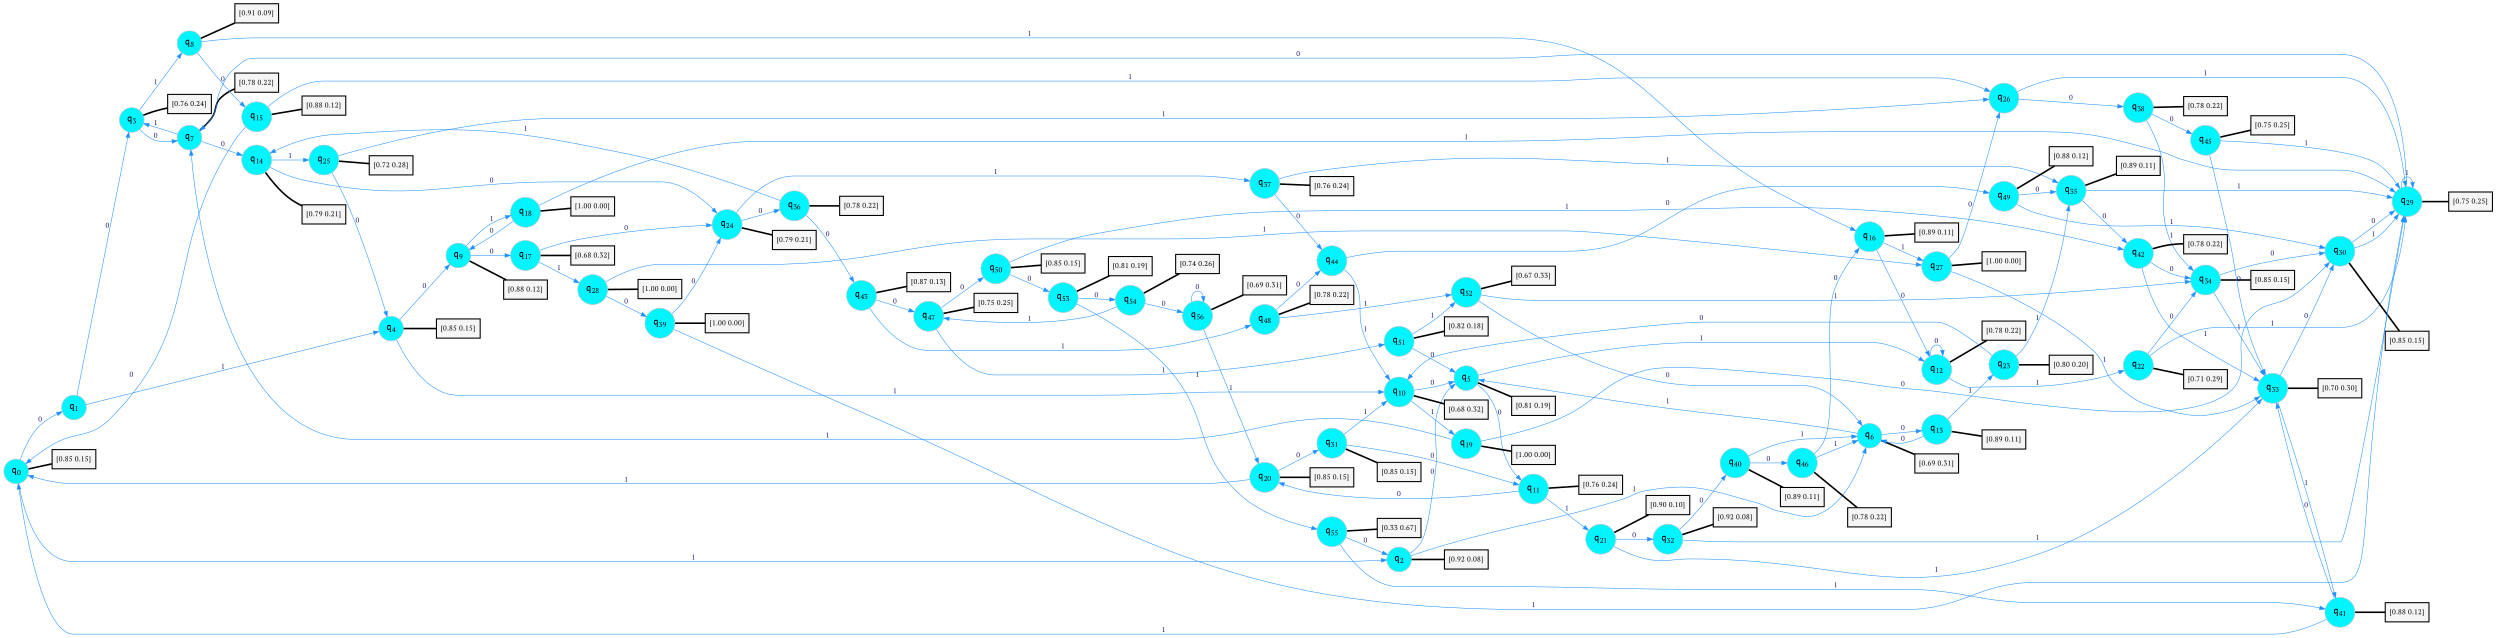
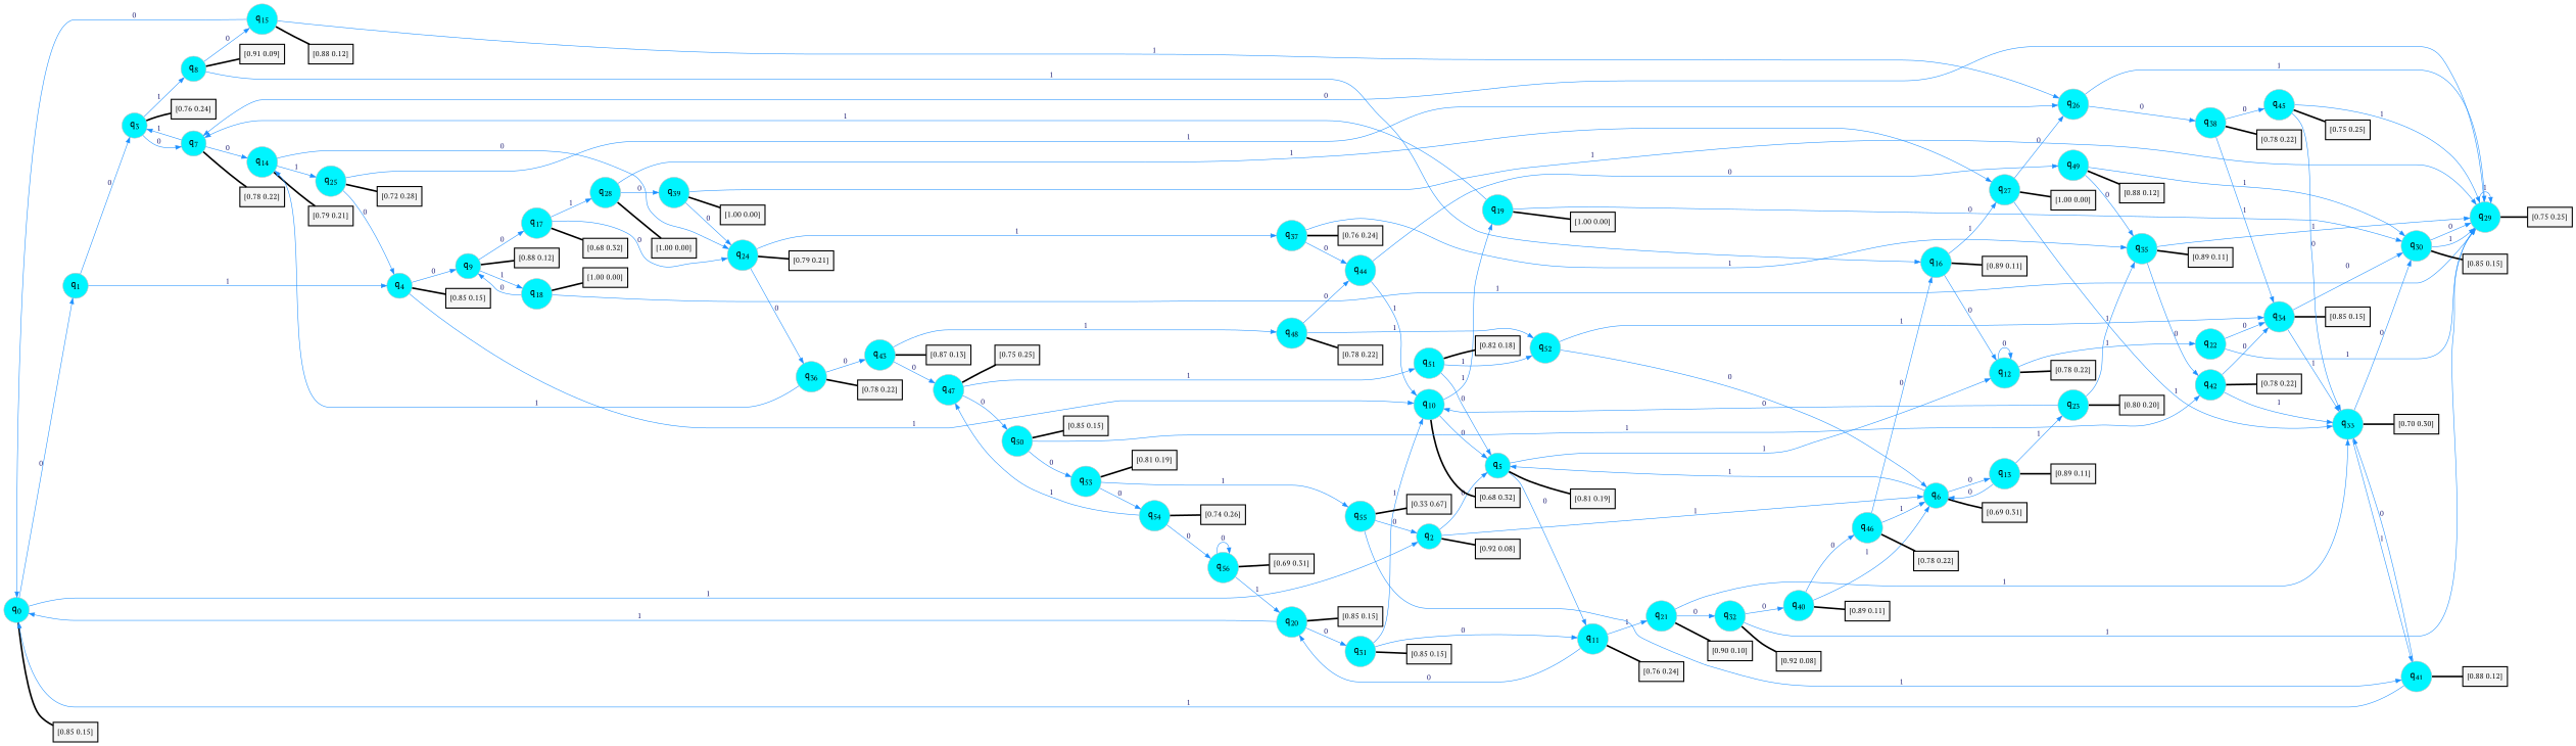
  digraph {
    fontname="PT Serif"
    rankdir=LR
    node [color=gray fillcolor=turquoise1 fontcolor=black fontname="PT Serif" fontsize=16 fontweight=bold shape=circle style=filled]
    edge [arrowsize=1 color=dodgerblue1 fontcolor=midnightblue fontname="PT Serif" fontweight=bold penwidth=1 style=solid weight=20]
    n1 [label=<q<SUB>0</SUB>>]
    n2 [label=<q<SUB>1</SUB>>]
    n3 [label=<q<SUB>2</SUB>>]
    n4 [color=black fillcolor=whitesmoke fontsize=14 label="[0.85 0.15]" penwidth=2 shape=box]
    n5 [label=<q<SUB>3</SUB>>]
    n6 [label=<q<SUB>4</SUB>>]
    n7 [label=<q<SUB>5</SUB>>]
    n8 [label=<q<SUB>6</SUB>>]
    n9 [color=black fillcolor=whitesmoke fontsize=14 label="[0.92 0.08]" penwidth=2 shape=box]
    n10 [label=<q<SUB>7</SUB>>]
    n11 [label=<q<SUB>8</SUB>>]
    n12 [color=black fillcolor=whitesmoke fontsize=14 label="[0.76 0.24]" penwidth=2 shape=box]
    n13 [label=<q<SUB>9</SUB>>]
    n14 [label=<q<SUB>10</SUB>>]
    n15 [color=black fillcolor=whitesmoke fontsize=14 label="[0.85 0.15]" penwidth=2 shape=box]
    n16 [label=<q<SUB>11</SUB>>]
    n17 [label=<q<SUB>12</SUB>>]
    n18 [color=black fillcolor=whitesmoke fontsize=14 label="[0.81 0.19]" penwidth=2 shape=box]
    n19 [label=<q<SUB>13</SUB>>]
    n20 [color=black fillcolor=whitesmoke fontsize=14 label="[0.69 0.31]" penwidth=2 shape=box]
    n21 [label=<q<SUB>14</SUB>>]
    n22 [color=black fillcolor=whitesmoke fontsize=14 label="[0.78 0.22]" penwidth=2 shape=box]
    n23 [label=<q<SUB>15</SUB>>]
    n24 [label=<q<SUB>16</SUB>>]
    n25 [color=black fillcolor=whitesmoke fontsize=14 label="[0.91 0.09]" penwidth=2 shape=box]
    n26 [label=<q<SUB>17</SUB>>]
    n27 [label=<q<SUB>18</SUB>>]
    n28 [color=black fillcolor=whitesmoke fontsize=14 label="[0.88 0.12]" penwidth=2 shape=box]
    n29 [label=<q<SUB>19</SUB>>]
    n30 [color=black fillcolor=whitesmoke fontsize=14 label="[0.68 0.32]" penwidth=2 shape=box]
    n31 [label=<q<SUB>20</SUB>>]
    n32 [label=<q<SUB>21</SUB>>]
    n33 [color=black fillcolor=whitesmoke fontsize=14 label="[0.76 0.24]" penwidth=2 shape=box]
    n34 [label=<q<SUB>22</SUB>>]
    n35 [color=black fillcolor=whitesmoke fontsize=14 label="[0.78 0.22]" penwidth=2 shape=box]
    n36 [label=<q<SUB>23</SUB>>]
    n37 [color=black fillcolor=whitesmoke fontsize=14 label="[0.89 0.11]" penwidth=2 shape=box]
    n38 [label=<q<SUB>24</SUB>>]
    n39 [label=<q<SUB>25</SUB>>]
    n40 [color=black fillcolor=whitesmoke fontsize=14 label="[0.79 0.21]" penwidth=2 shape=box]
    n41 [label=<q<SUB>26</SUB>>]
    n42 [color=black fillcolor=whitesmoke fontsize=14 label="[0.88 0.12]" penwidth=2 shape=box]
    n43 [label=<q<SUB>27</SUB>>]
    n44 [color=black fillcolor=whitesmoke fontsize=14 label="[0.89 0.11]" penwidth=2 shape=box]
    n45 [label=<q<SUB>28</SUB>>]
    n46 [color=black fillcolor=whitesmoke fontsize=14 label="[0.68 0.32]" penwidth=2 shape=box]
    n47 [label=<q<SUB>29</SUB>>]
    n48 [color=black fillcolor=whitesmoke fontsize=14 label="[1.00 0.00]" penwidth=2 shape=box]
    n49 [label=<q<SUB>30</SUB>>]
    n50 [color=black fillcolor=whitesmoke fontsize=14 label="[1.00 0.00]" penwidth=2 shape=box]
    n51 [label=<q<SUB>31</SUB>>]
    n52 [color=black fillcolor=whitesmoke fontsize=14 label="[0.85 0.15]" penwidth=2 shape=box]
    n53 [label=<q<SUB>32</SUB>>]
    n54 [label=<q<SUB>33</SUB>>]
    n55 [color=black fillcolor=whitesmoke fontsize=14 label="[0.90 0.10]" penwidth=2 shape=box]
    n56 [label=<q<SUB>34</SUB>>]
-   n57 [color=black fillcolor=whitesmoke fontsize=14 label="[0.71 0.29]" penwidth=2 shape=box]
    n58 [label=<q<SUB>35</SUB>>]
    n59 [color=black fillcolor=whitesmoke fontsize=14 label="[0.80 0.20]" penwidth=2 shape=box]
    n60 [label=<q<SUB>36</SUB>>]
    n61 [label=<q<SUB>37</SUB>>]
    n62 [color=black fillcolor=whitesmoke fontsize=14 label="[0.79 0.21]" penwidth=2 shape=box]
    n63 [color=black fillcolor=whitesmoke fontsize=14 label="[0.72 0.28]" penwidth=2 shape=box]
    n64 [label=<q<SUB>38</SUB>>]
    n65 [color=black fillcolor=whitesmoke fontsize=14 label="[1.00 0.00]" penwidth=2 shape=box]
    n66 [label=<q<SUB>39</SUB>>]
    n67 [color=black fillcolor=whitesmoke fontsize=14 label="[1.00 0.00]" penwidth=2 shape=box]
    n68 [color=black fillcolor=whitesmoke fontsize=14 label="[0.75 0.25]" penwidth=2 shape=box]
    n69 [color=black fillcolor=whitesmoke fontsize=14 label="[0.85 0.15]" penwidth=2 shape=box]
    n70 [color=black fillcolor=whitesmoke fontsize=14 label="[0.85 0.15]" penwidth=2 shape=box]
    n71 [label=<q<SUB>40</SUB>>]
    n72 [color=black fillcolor=whitesmoke fontsize=14 label="[0.92 0.08]" penwidth=2 shape=box]
    n73 [label=<q<SUB>41</SUB>>]
    n74 [color=black fillcolor=whitesmoke fontsize=14 label="[0.70 0.30]" penwidth=2 shape=box]
    n75 [color=black fillcolor=whitesmoke fontsize=14 label="[0.85 0.15]" penwidth=2 shape=box]
    n76 [label=<q<SUB>42</SUB>>]
    n77 [color=black fillcolor=whitesmoke fontsize=14 label="[0.89 0.11]" penwidth=2 shape=box]
    n78 [label=<q<SUB>43</SUB>>]
    n79 [color=black fillcolor=whitesmoke fontsize=14 label="[0.78 0.22]" penwidth=2 shape=box]
    n80 [label=<q<SUB>44</SUB>>]
    n81 [color=black fillcolor=whitesmoke fontsize=14 label="[0.76 0.24]" penwidth=2 shape=box]
    n82 [label=<q<SUB>45</SUB>>]
    n83 [color=black fillcolor=whitesmoke fontsize=14 label="[0.78 0.22]" penwidth=2 shape=box]
    n84 [color=black fillcolor=whitesmoke fontsize=14 label="[1.00 0.00]" penwidth=2 shape=box]
    n85 [label=<q<SUB>46</SUB>>]
    n86 [color=black fillcolor=whitesmoke fontsize=14 label="[0.89 0.11]" penwidth=2 shape=box]
    n87 [color=black fillcolor=whitesmoke fontsize=14 label="[0.88 0.12]" penwidth=2 shape=box]
    n88 [color=black fillcolor=whitesmoke fontsize=14 label="[0.78 0.22]" penwidth=2 shape=box]
    n89 [label=<q<SUB>47</SUB>>]
    n90 [label=<q<SUB>48</SUB>>]
    n91 [color=black fillcolor=whitesmoke fontsize=14 label="[0.87 0.13]" penwidth=2 shape=box]
    n92 [label=<q<SUB>49</SUB>>]
    n93 [color=black fillcolor=whitesmoke fontsize=14 label="[0.75 0.25]" penwidth=2 shape=box]
    n94 [color=black fillcolor=whitesmoke fontsize=14 label="[0.78 0.22]" penwidth=2 shape=box]
    n95 [label=<q<SUB>50</SUB>>]
    n96 [label=<q<SUB>51</SUB>>]
    n97 [color=black fillcolor=whitesmoke fontsize=14 label="[0.75 0.25]" penwidth=2 shape=box]
    n98 [label=<q<SUB>52</SUB>>]
    n99 [color=black fillcolor=whitesmoke fontsize=14 label="[0.78 0.22]" penwidth=2 shape=box]
    n100 [color=black fillcolor=whitesmoke fontsize=14 label="[0.88 0.12]" penwidth=2 shape=box]
    n101 [label=<q<SUB>53</SUB>>]
    n102 [color=black fillcolor=whitesmoke fontsize=14 label="[0.85 0.15]" penwidth=2 shape=box]
    n103 [color=black fillcolor=whitesmoke fontsize=14 label="[0.82 0.18]" penwidth=2 shape=box]
-   n104 [color=black fillcolor=whitesmoke fontsize=14 label="[0.67 0.33]" penwidth=2 shape=box]
    n105 [label=<q<SUB>54</SUB>>]
    n106 [label=<q<SUB>55</SUB>>]
    n107 [color=black fillcolor=whitesmoke fontsize=14 label="[0.81 0.19]" penwidth=2 shape=box]
    n108 [label=<q<SUB>56</SUB>>]
    n109 [color=black fillcolor=whitesmoke fontsize=14 label="[0.74 0.26]" penwidth=2 shape=box]
    n110 [color=black fillcolor=whitesmoke fontsize=14 label="[0.33 0.67]" penwidth=2 shape=box]
    n111 [color=black fillcolor=whitesmoke fontsize=14 label="[0.69 0.31]" penwidth=2 shape=box]
    n1 -> n2 [label=0]
    n1 -> n3 [label=1]
    n1 -> n4 [arrowhead=none color=black penwidth=3]
    n2 -> n5 [label=0]
    n2 -> n6 [label=1]
    n3 -> n7 [label=0]
    n3 -> n8 [label=1]
    n3 -> n9 [arrowhead=none color=black penwidth=3]
    n5 -> n10 [label=0]
    n5 -> n11 [label=1]
    n5 -> n12 [arrowhead=none color=black penwidth=3]
    n6 -> n13 [label=0]
    n6 -> n14 [label=1]
    n6 -> n15 [arrowhead=none color=black penwidth=3]
    n7 -> n16 [label=0]
    n7 -> n17 [label=1]
    n7 -> n18 [arrowhead=none color=black penwidth=3]
    n8 -> n7 [label=1]
    n8 -> n19 [label=0]
    n8 -> n20 [arrowhead=none color=black penwidth=3]
    n10 -> n5 [label=1]
    n10 -> n21 [label=0]
    n10 -> n22 [arrowhead=none color=black penwidth=3]
    n11 -> n23 [label=0]
    n11 -> n24 [label=1]
    n11 -> n25 [arrowhead=none color=black penwidth=3]
    n13 -> n26 [label=0]
    n13 -> n27 [label=1]
    n13 -> n28 [arrowhead=none color=black penwidth=3]
    n14 -> n7 [label=0]
    n14 -> n29 [label=1]
    n14 -> n30 [arrowhead=none color=black penwidth=3]
    n16 -> n31 [label=0]
    n16 -> n32 [label=1]
    n16 -> n33 [arrowhead=none color=black penwidth=3]
    n17 -> n17 [label=0]
    n17 -> n34 [label=1]
    n17 -> n35 [arrowhead=none color=black penwidth=3]
    n19 -> n8 [label=0]
    n19 -> n36 [label=1]
    n19 -> n37 [arrowhead=none color=black penwidth=3]
    n21 -> n38 [label=0]
    n21 -> n39 [label=1]
    n21 -> n40 [arrowhead=none color=black penwidth=3]
    n23 -> n1 [label=0]
    n23 -> n41 [label=1]
    n23 -> n42 [arrowhead=none color=black penwidth=3]
    n24 -> n17 [label=0]
    n24 -> n43 [label=1]
    n24 -> n44 [arrowhead=none color=black penwidth=3]
    n26 -> n38 [label=0]
    n26 -> n45 [label=1]
    n26 -> n46 [arrowhead=none color=black penwidth=3]
    n27 -> n13 [label=0]
    n27 -> n47 [label=1]
    n27 -> n48 [arrowhead=none color=black penwidth=3]
    n29 -> n10 [label=1]
    n29 -> n49 [label=0]
    n29 -> n50 [arrowhead=none color=black penwidth=3]
    n31 -> n1 [label=1]
    n31 -> n51 [label=0]
    n31 -> n52 [arrowhead=none color=black penwidth=3]
    n32 -> n53 [label=0]
    n32 -> n54 [label=1]
    n32 -> n55 [arrowhead=none color=black penwidth=3]
    n34 -> n47 [label=1]
    n34 -> n56 [label=0]
-   n34 -> n57 [arrowhead=none color=black penwidth=3]
    n36 -> n14 [label=0]
    n36 -> n58 [label=1]
    n36 -> n59 [arrowhead=none color=black penwidth=3]
    n38 -> n60 [label=0]
    n38 -> n61 [label=1]
    n38 -> n62 [arrowhead=none color=black penwidth=3]
    n39 -> n6 [label=0]
    n39 -> n41 [label=1]
    n39 -> n63 [arrowhead=none color=black penwidth=3]
    n41 -> n47 [label=1]
    n41 -> n64 [label=0]
    n43 -> n41 [label=0]
    n43 -> n54 [label=1]
    n43 -> n65 [arrowhead=none color=black penwidth=3]
    n45 -> n43 [label=1]
    n45 -> n66 [label=0]
    n45 -> n67 [arrowhead=none color=black penwidth=3]
    n47 -> n10 [label=0]
    n47 -> n47 [label=1]
    n47 -> n68 [arrowhead=none color=black penwidth=3]
    n49 -> n47 [label=0]
    n49 -> n47 [label=1]
    n49 -> n69 [arrowhead=none color=black penwidth=3]
    n51 -> n14 [label=1]
    n51 -> n16 [label=0]
    n51 -> n70 [arrowhead=none color=black penwidth=3]
    n53 -> n47 [label=1]
    n53 -> n71 [label=0]
    n53 -> n72 [arrowhead=none color=black penwidth=3]
    n54 -> n49 [label=0]
    n54 -> n73 [label=1]
    n54 -> n74 [arrowhead=none color=black penwidth=3]
    n56 -> n49 [label=0]
    n56 -> n54 [label=1]
    n56 -> n75 [arrowhead=none color=black penwidth=3]
    n58 -> n47 [label=1]
    n58 -> n76 [label=0]
    n58 -> n77 [arrowhead=none color=black penwidth=3]
    n60 -> n21 [label=1]
    n60 -> n78 [label=0]
    n60 -> n79 [arrowhead=none color=black penwidth=3]
    n61 -> n58 [label=1]
    n61 -> n80 [label=0]
    n61 -> n81 [arrowhead=none color=black penwidth=3]
    n64 -> n56 [label=1]
    n64 -> n82 [label=0]
    n64 -> n83 [arrowhead=none color=black penwidth=3]
    n66 -> n38 [label=0]
    n66 -> n47 [label=1]
    n66 -> n84 [arrowhead=none color=black penwidth=3]
    n71 -> n8 [label=1]
    n71 -> n85 [label=0]
    n71 -> n86 [arrowhead=none color=black penwidth=3]
    n73 -> n1 [label=1]
    n73 -> n54 [label=0]
    n73 -> n87 [arrowhead=none color=black penwidth=3]
    n76 -> n54 [label=1]
    n76 -> n56 [label=0]
    n76 -> n88 [arrowhead=none color=black penwidth=3]
    n78 -> n89 [label=0]
    n78 -> n90 [label=1]
    n78 -> n91 [arrowhead=none color=black penwidth=3]
    n80 -> n14 [label=1]
    n80 -> n92 [label=0]
    n82 -> n47 [label=1]
    n82 -> n54 [label=0]
    n82 -> n93 [arrowhead=none color=black penwidth=3]
    n85 -> n8 [label=1]
    n85 -> n24 [label=0]
    n85 -> n94 [arrowhead=none color=black penwidth=3]
    n89 -> n95 [label=0]
    n89 -> n96 [label=1]
    n89 -> n97 [arrowhead=none color=black penwidth=3]
    n90 -> n80 [label=0]
    n90 -> n98 [label=1]
    n90 -> n99 [arrowhead=none color=black penwidth=3]
    n92 -> n49 [label=1]
    n92 -> n58 [label=0]
    n92 -> n100 [arrowhead=none color=black penwidth=3]
    n95 -> n76 [label=1]
    n95 -> n101 [label=0]
    n95 -> n102 [arrowhead=none color=black penwidth=3]
    n96 -> n7 [label=0]
    n96 -> n98 [label=1]
    n96 -> n103 [arrowhead=none color=black penwidth=3]
    n98 -> n8 [label=0]
    n98 -> n56 [label=1]
-   n98 -> n104 [arrowhead=none color=black penwidth=3]
    n101 -> n105 [label=0]
    n101 -> n106 [label=1]
    n101 -> n107 [arrowhead=none color=black penwidth=3]
    n105 -> n89 [label=1]
    n105 -> n108 [label=0]
    n105 -> n109 [arrowhead=none color=black penwidth=3]
    n106 -> n3 [label=0]
    n106 -> n73 [label=1]
    n106 -> n110 [arrowhead=none color=black penwidth=3]
    n108 -> n31 [label=1]
    n108 -> n108 [label=0]
    n108 -> n111 [arrowhead=none color=black penwidth=3]
  }
